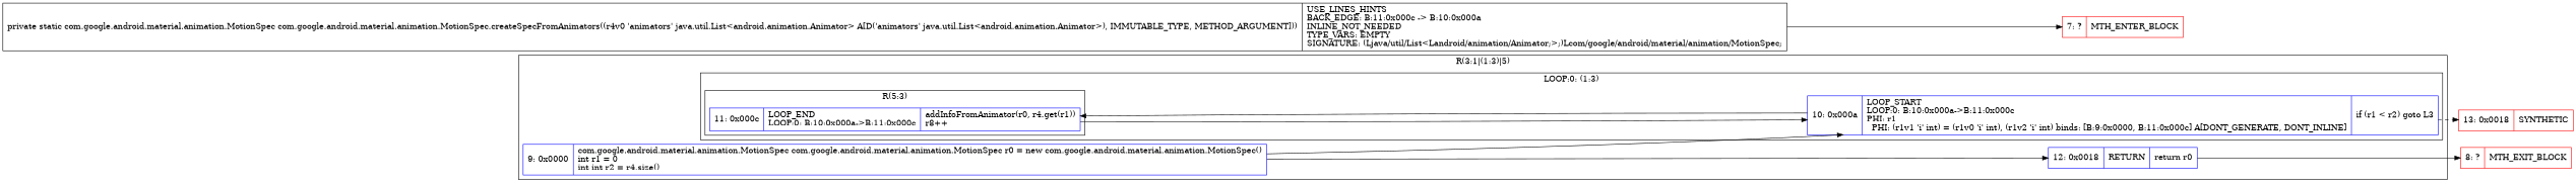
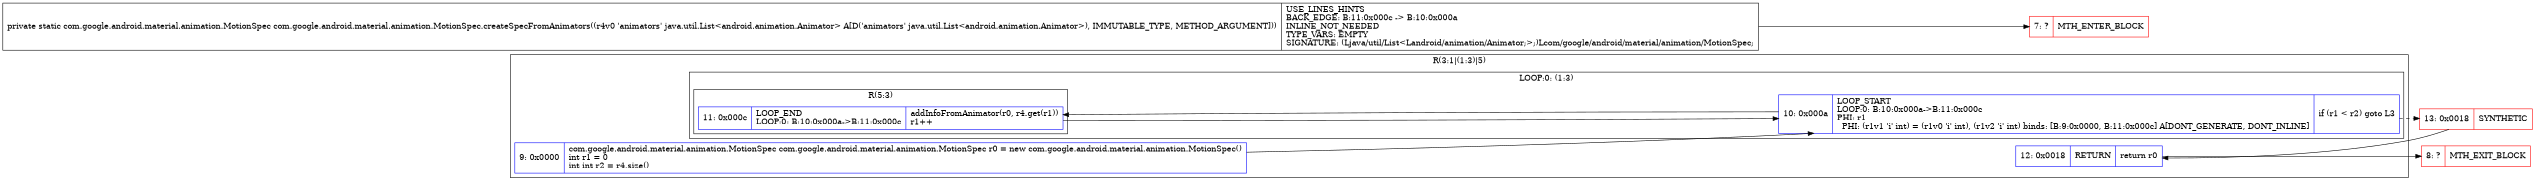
  digraph {
    rankdir=LR
    node [color=blue shape=record]
-   n1 [label="{11\:\ 0x000c|LOOP_END\lLOOP:0: B:10:0x000a\-\>B:11:0x000c\l|addInfoFromAnimator(r0, r4.get(r1))\lr8++\l}"]
+   n1 [label="{11\:\ 0x000c|LOOP_END\lLOOP:0: B:10:0x000a\-\>B:11:0x000c\l|addInfoFromAnimator(r0, r4.get(r1))\lr1++\l}"]
    n2 [label="{10\:\ 0x000a|LOOP_START\lLOOP:0: B:10:0x000a\-\>B:11:0x000c\lPHI: r1 \l  PHI: (r1v1 'i' int) = (r1v0 'i' int), (r1v2 'i' int) binds: [B:9:0x0000, B:11:0x000c] A[DONT_GENERATE, DONT_INLINE]\l|if (r1 \< r2) goto L3\l}"]
    n3 [label="{9\:\ 0x0000|com.google.android.material.animation.MotionSpec com.google.android.material.animation.MotionSpec r0 = new com.google.android.material.animation.MotionSpec()\lint r1 = 0\lint int r2 = r4.size()\l}"]
    n4 [label="{12\:\ 0x0018|RETURN\l|return r0\l}"]
    n5 [color=red label="{13\:\ 0x0018|SYNTHETIC\l}"]
    n6 [color=red label="{8\:\ ?|MTH_EXIT_BLOCK\l}"]
    n7 [color=red label="{7\:\ ?|MTH_ENTER_BLOCK\l}"]
    n8 [label="{private static com.google.android.material.animation.MotionSpec com.google.android.material.animation.MotionSpec.createSpecFromAnimators((r4v0 'animators' java.util.List\<android.animation.Animator\> A[D('animators' java.util.List\<android.animation.Animator\>), IMMUTABLE_TYPE, METHOD_ARGUMENT]))  | USE_LINES_HINTS\lBACK_EDGE: B:11:0x000c \-\> B:10:0x000a\lINLINE_NOT_NEEDED\lTYPE_VARS: EMPTY\lSIGNATURE: (Ljava\/util\/List\<Landroid\/animation\/Animator;\>;)Lcom\/google\/android\/material\/animation\/MotionSpec;\l}" color=""]
    subgraph cluster_1 {
      label="R(3:1|(1:3)|5)"
      n3
      n4
      subgraph cluster_2 {
        label="LOOP:0: (1:3)"
        n2
        subgraph cluster_3 {
          label="R(5:3)"
          n1
        }
      }
    }
    n1 -> n2
    n2 -> n1
    n2 -> n5 [style=dashed]
    n3 -> n2
    n4 -> n6
-   n3 -> n4
+   n5 -> n4
    n8 -> n7
  }
